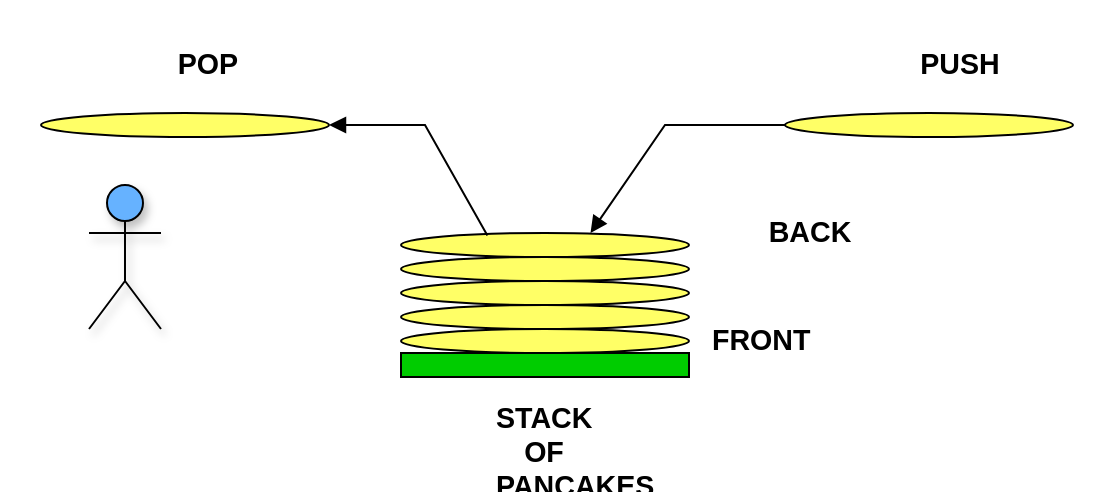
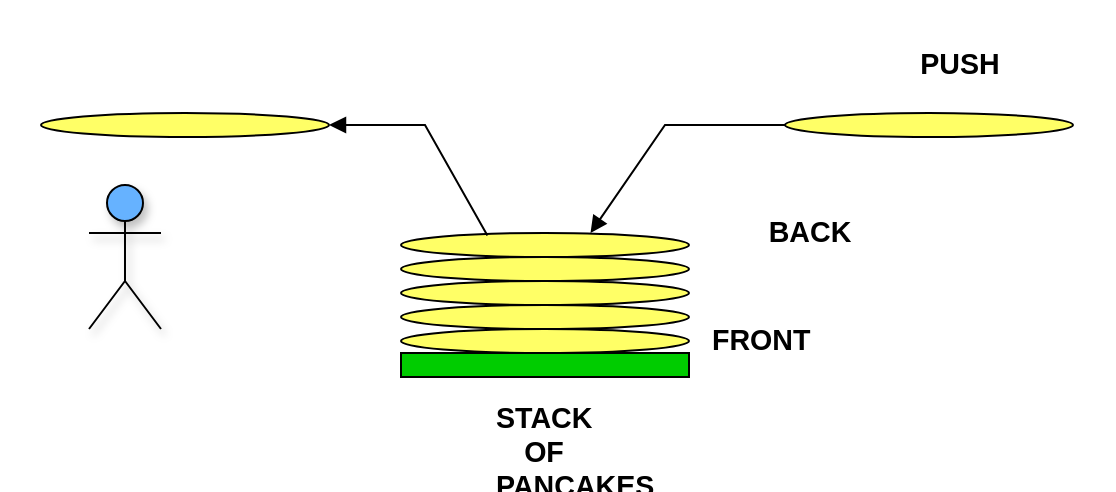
  <mxCell id="0" />
  <mxCell id="1" parent="0" />
  <mxCell id="2" value="" style="html=1;overflow=block;blockSpacing=1;whiteSpace=wrap;fontSize=14.3;fontFamily=Arimo;fontColor=default;spacing=0;strokeOpacity=100;fillOpacity=100;fillColor=#00CC00;" vertex="1" parent="1"><mxGeometry x="200" y="176" width="144" height="12" as="geometry" /></mxCell>
  <mxCell id="3" value="" style="html=1;overflow=block;blockSpacing=1;whiteSpace=wrap;ellipse;fontSize=14.3;fontFamily=Arimo;fontColor=default;spacing=0;strokeOpacity=100;fillOpacity=100;fillColor=#FFFF66;" vertex="1" parent="1"><mxGeometry x="200" y="164" width="144" height="12" as="geometry" /></mxCell>
  <mxCell id="4" value="" style="html=1;overflow=block;blockSpacing=1;whiteSpace=wrap;ellipse;fontSize=14.3;fontFamily=Arimo;fontColor=default;spacing=0;strokeOpacity=100;fillOpacity=100;fillColor=#FFFF66;" vertex="1" parent="1"><mxGeometry x="200" y="152" width="144" height="12" as="geometry" /></mxCell>
  <mxCell id="5" value="" style="html=1;overflow=block;blockSpacing=1;whiteSpace=wrap;ellipse;fontSize=14.3;fontFamily=Arimo;fontColor=default;spacing=0;strokeOpacity=100;fillOpacity=100;fillColor=#FFFF66;" vertex="1" parent="1"><mxGeometry x="200" y="140" width="144" height="12" as="geometry" /></mxCell>
  <mxCell id="6" value="" style="html=1;overflow=block;blockSpacing=1;whiteSpace=wrap;ellipse;fontSize=14.3;fontFamily=Arimo;fontColor=default;spacing=0;strokeOpacity=100;fillOpacity=100;fillColor=#FFFF66;" vertex="1" parent="1"><mxGeometry x="200" y="128" width="144" height="12" as="geometry" /></mxCell>
  <mxCell id="7" value="" style="html=1;overflow=block;blockSpacing=1;whiteSpace=wrap;ellipse;fontSize=14.3;fontFamily=Arimo;fontColor=default;spacing=0;strokeOpacity=100;fillOpacity=100;fillColor=#FFFF66;" vertex="1" parent="1"><mxGeometry x="200" y="116" width="144" height="12" as="geometry" /></mxCell>
  <mxCell id="8" value="PUSH" style="html=1;overflow=block;blockSpacing=1;whiteSpace=wrap;fontSize=14.3;fontFamily=Arimo;fontColor=default;fontStyle=1;align=center;spacing=0;strokeOpacity=0;fillOpacity=0;fillColor=#000000;" vertex="1" parent="1"><mxGeometry x="440" y="20" width="80" height="24" as="geometry" /></mxCell>
- <mxCell id="9" value="POP" style="html=1;overflow=block;blockSpacing=1;whiteSpace=wrap;fontSize=14.3;fontFamily=Arimo;fontColor=default;fontStyle=1;align=center;spacing=0;strokeOpacity=0;fillOpacity=0;fillColor=#000000;" vertex="1" parent="1"><mxGeometry x="80" y="20" width="48" height="24" as="geometry" /></mxCell>
  <mxCell id="10" value="" style="html=1;overflow=block;blockSpacing=1;whiteSpace=wrap;ellipse;fontSize=14.3;fontFamily=Arimo;fontColor=default;spacing=0;strokeOpacity=100;fillOpacity=100;fillColor=#FFFF66;" vertex="1" parent="1"><mxGeometry x="392" y="56" width="144" height="12" as="geometry" /></mxCell>
  <mxCell id="11" value="" style="html=1;overflow=block;blockSpacing=1;whiteSpace=wrap;ellipse;fontSize=14.3;fontFamily=Arimo;fontColor=default;spacing=0;strokeOpacity=100;fillOpacity=100;fillColor=#FFFF66;" vertex="1" parent="1"><mxGeometry x="20" y="56" width="144" height="12" as="geometry" /></mxCell>
  <mxCell id="12" value="" style="html=1;jettySize=18;whiteSpace=wrap;fontSize=13;strokeOpacity=100;rounded=0;startArrow=none;endArrow=block;endFill=1;exitX=0.3;exitY=0.1;exitPerimeter=0;entryX=1;entryY=0.5;entryPerimeter=0;" edge="1" parent="1" source="7" target="11"><mxGeometry width="100" height="100" relative="1" as="geometry"><Array as="points"><mxPoint x="212" y="62" /></Array></mxGeometry></mxCell>
  <mxCell id="13" value="" style="html=1;jettySize=18;whiteSpace=wrap;fontSize=13;strokeOpacity=100;rounded=0;startArrow=none;endArrow=block;endFill=1;exitX=0;exitY=0.5;exitPerimeter=0;entryX=0.658;entryY=0;entryPerimeter=0;" edge="1" parent="1" source="10" target="7"><mxGeometry width="100" height="100" relative="1" as="geometry"><Array as="points"><mxPoint x="332" y="62" /></Array></mxGeometry></mxCell>
  <mxCell id="14" value="" style="html=1;overflow=block;blockSpacing=1;shape=umlActor;labelPosition=center;verticalLabelPosition=bottom;verticalAlign=top;whiteSpace=nowrap;fontSize=13;spacing=0;strokeOpacity=100;fillOpacity=100;shadow=1;fillColor=#66B2FF;" vertex="1" parent="1"><mxGeometry x="44" y="92" width="36" height="72" as="geometry" /></mxCell>
  <mxCell id="15" value="STACK OF PANCAKES" style="html=1;overflow=block;blockSpacing=1;whiteSpace=wrap;fontSize=14.3;fontFamily=Arimo;fontColor=default;fontStyle=1;align=center;spacing=0;strokeOpacity=0;fillOpacity=0;fillColor=#000000;dashed=1;" vertex="1" parent="1"><mxGeometry x="248" y="200" width="48" height="24" as="geometry" /></mxCell>
  <mxCell id="16" value="BACK" style="html=1;overflow=block;blockSpacing=1;whiteSpace=wrap;fontSize=14.3;fontFamily=Arimo;fontColor=default;fontStyle=1;align=center;spacing=0;strokeOpacity=0;fillOpacity=0;fillColor=#000000;" vertex="1" parent="1"><mxGeometry x="381" y="104" width="48" height="24" as="geometry" /></mxCell>
  <mxCell id="17" value="FRONT" style="html=1;overflow=block;blockSpacing=1;whiteSpace=wrap;fontSize=14.3;fontFamily=Arimo;fontColor=default;fontStyle=1;align=center;spacing=0;strokeOpacity=0;fillOpacity=0;fillColor=#000000;rounded=1;" vertex="1" parent="1"><mxGeometry x="356" y="158" width="48" height="24" as="geometry" /></mxCell>
